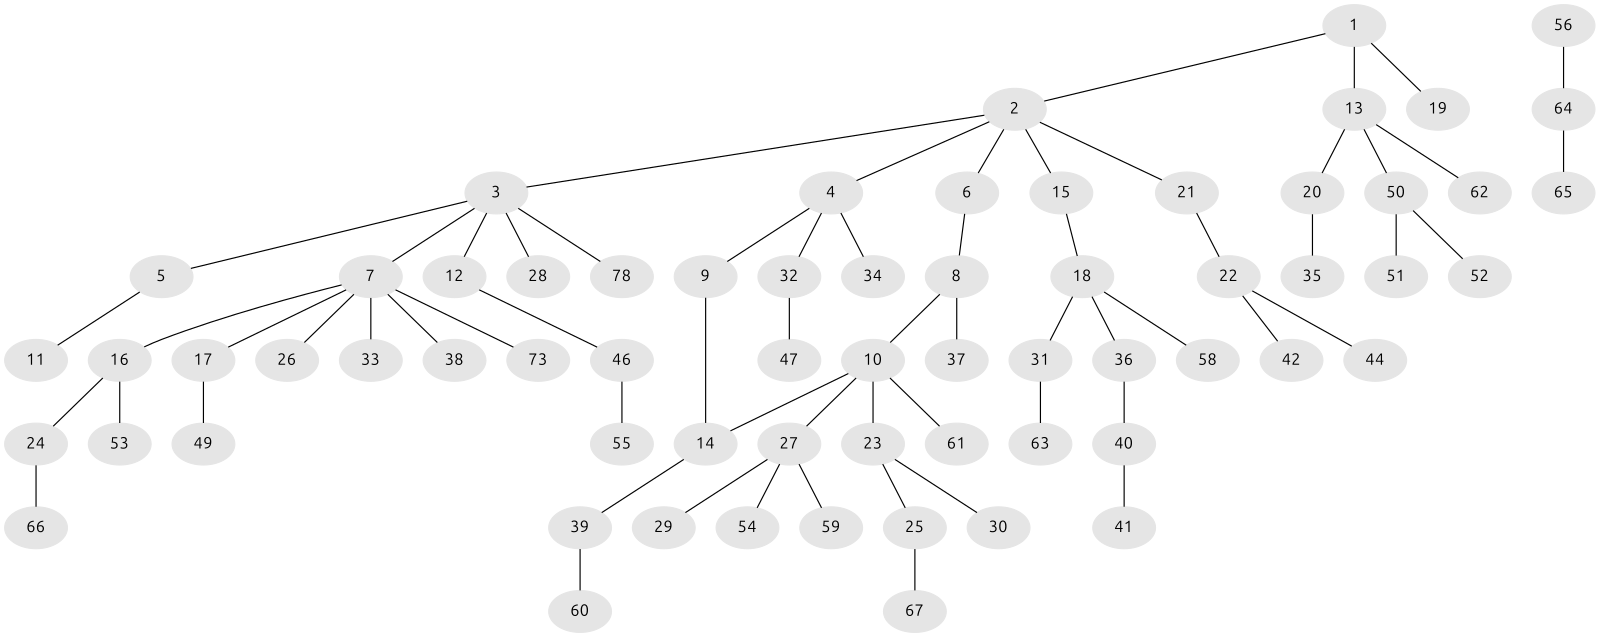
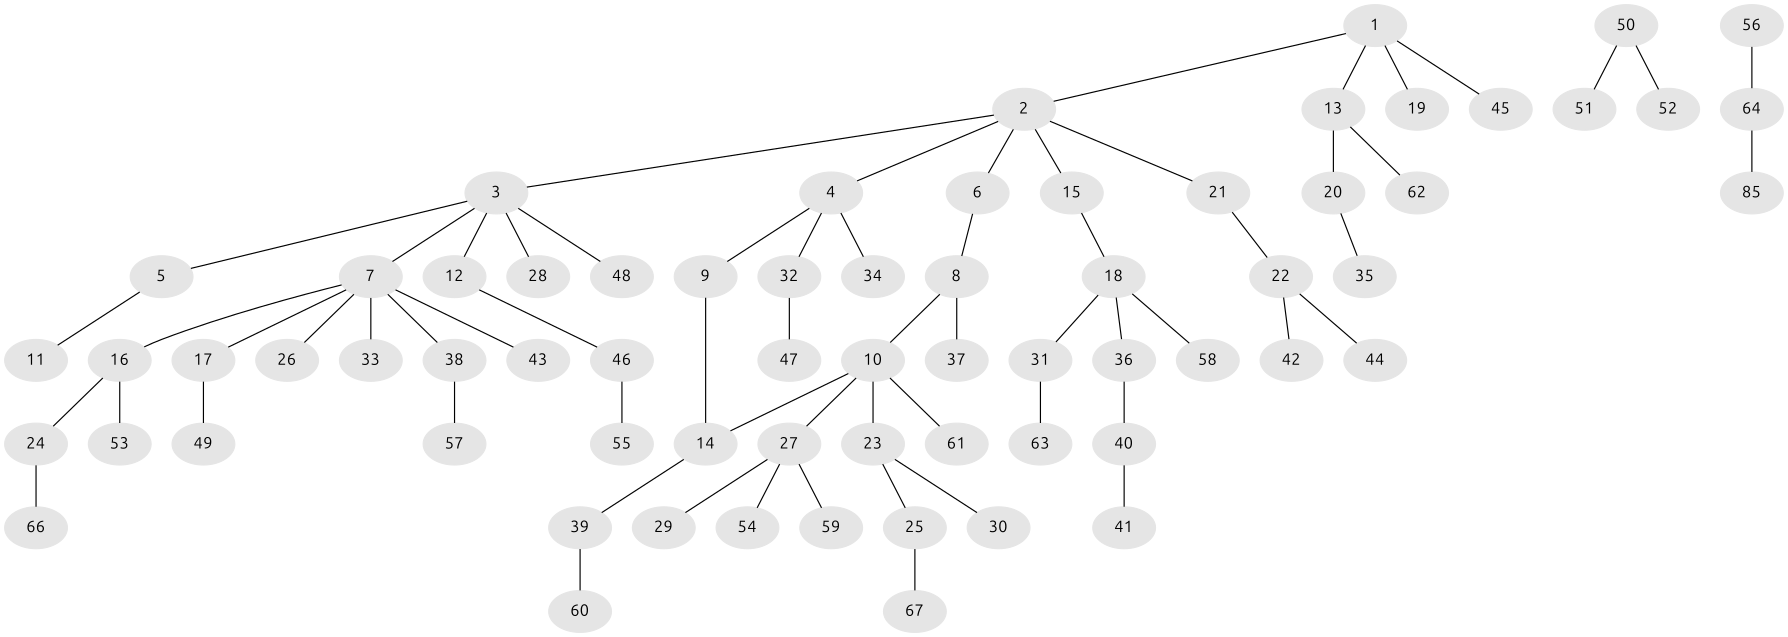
  graph {
    fontname=Ubuntu
    node [color=gray90 fontname=Ubuntu style=filled]
    edge [fontname=Ubuntu]
    1
    2
    13
    19
+   45
    3
    4
    6
    15
    21
    20
    50
    62
    5
    7
    12
    28
-   48 [label=78]
+   48
    9
    32
    34
    8
    18
    22
    11
    16
    17
    26
    33
    38
-   43 [label=73]
+   43
    46
    14
    47
    27
    29
    54
    59
    10
    37
    24
    53
    49
+   57
    23
    61
    39
    25
    30
    55
    35
    51
    52
    60
    31
    36
    58
    66
    63
    40
    42
    44
    67
    56
    64
    41
-   65
+   65 [label=85]
    1 -- 2
    1 -- 13
    1 -- 19
+   1 -- 45
    2 -- 3
    2 -- 4
    2 -- 6
    2 -- 15
    2 -- 21
    13 -- 20
-   13 -- 50
    13 -- 62
    3 -- 5
    3 -- 7
    3 -- 12
    3 -- 28
    3 -- 48
    4 -- 9
    4 -- 32
    4 -- 34
    6 -- 8
    15 -- 18
    21 -- 22
    20 -- 35
    50 -- 51
    50 -- 52
    5 -- 11
    7 -- 16
    7 -- 17
    7 -- 26
    7 -- 33
    7 -- 38
    7 -- 43
    12 -- 46
    9 -- 14
    32 -- 47
    8 -- 10
    8 -- 37
    18 -- 31
    18 -- 36
    18 -- 58
    22 -- 42
    22 -- 44
    16 -- 24
    16 -- 53
    17 -- 49
+   38 -- 57
    46 -- 55
    14 -- 39
    27 -- 29
    27 -- 54
    27 -- 59
    10 -- 14
    10 -- 27
    10 -- 23
    10 -- 61
    24 -- 66
    23 -- 25
    23 -- 30
    39 -- 60
    25 -- 67
    31 -- 63
    36 -- 40
    40 -- 41
    56 -- 64
    64 -- 65
  }
